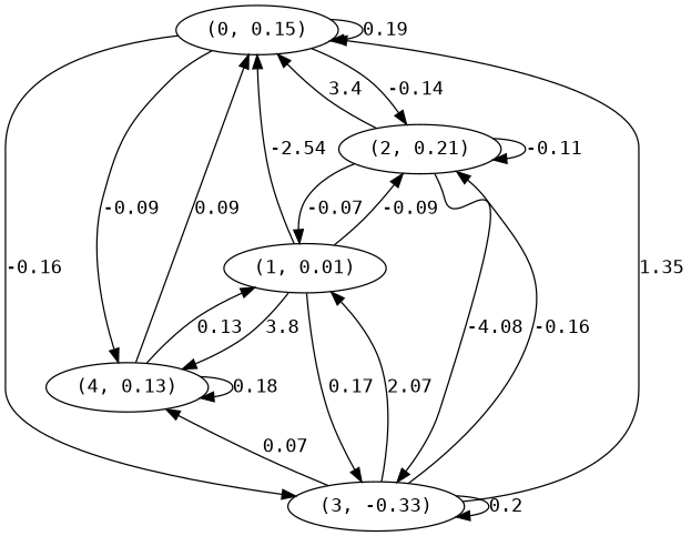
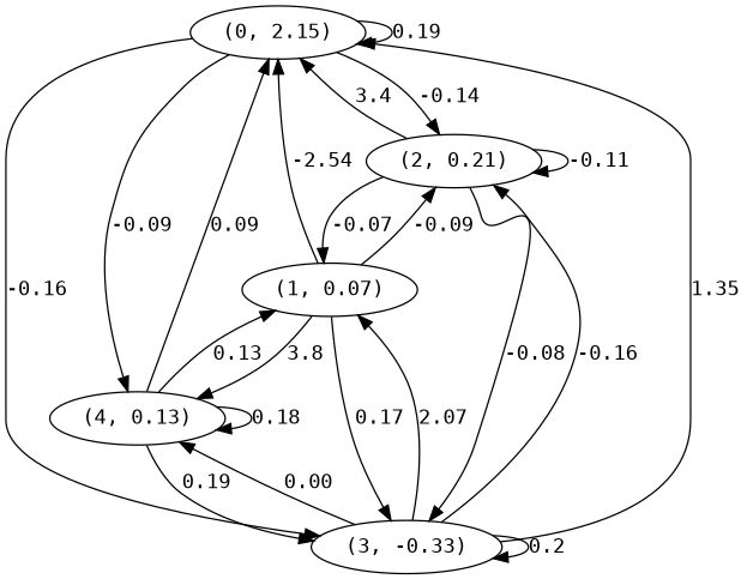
  digraph {
    fontname="DejaVu Sans Mono"
    node [fontname="DejaVu Sans Mono"]
    edge [fontname="DejaVu Sans Mono"]
-   n1 [label="(0, 0.15)"]
+   n1 [label="(0, 2.15)"]
    n2 [label="(2, 0.21)"]
    n3 [label="(3, -0.33)"]
    n4 [label="(4, 0.13)"]
-   n5 [label="(1, 0.01)"]
+   n5 [label="(1, 0.07)"]
    n1 -> n1 [label=0.19]
    n1 -> n2 [label=-0.14]
    n1 -> n3 [label=-0.16]
    n1 -> n4 [label=-0.09]
    n2 -> n1 [label=3.4]
    n2 -> n2 [label=-0.11]
-   n2 -> n3 [label=-4.08]
+   n2 -> n3 [label=-0.08]
    n2 -> n5 [label=-0.07]
    n3 -> n1 [label=1.35]
    n3 -> n2 [label=-0.16]
    n3 -> n3 [label=0.2]
-   n3 -> n4 [label=0.07]
+   n3 -> n4 [label=0.00]
    n3 -> n5 [label=2.07]
    n4 -> n1 [label=0.09]
+   n4 -> n3 [label=0.19]
    n4 -> n4 [label=0.18]
    n4 -> n5 [label=0.13]
    n5 -> n1 [label=-2.54]
    n5 -> n2 [label=-0.09]
    n5 -> n3 [label=0.17]
    n5 -> n4 [label=3.8]
  }
